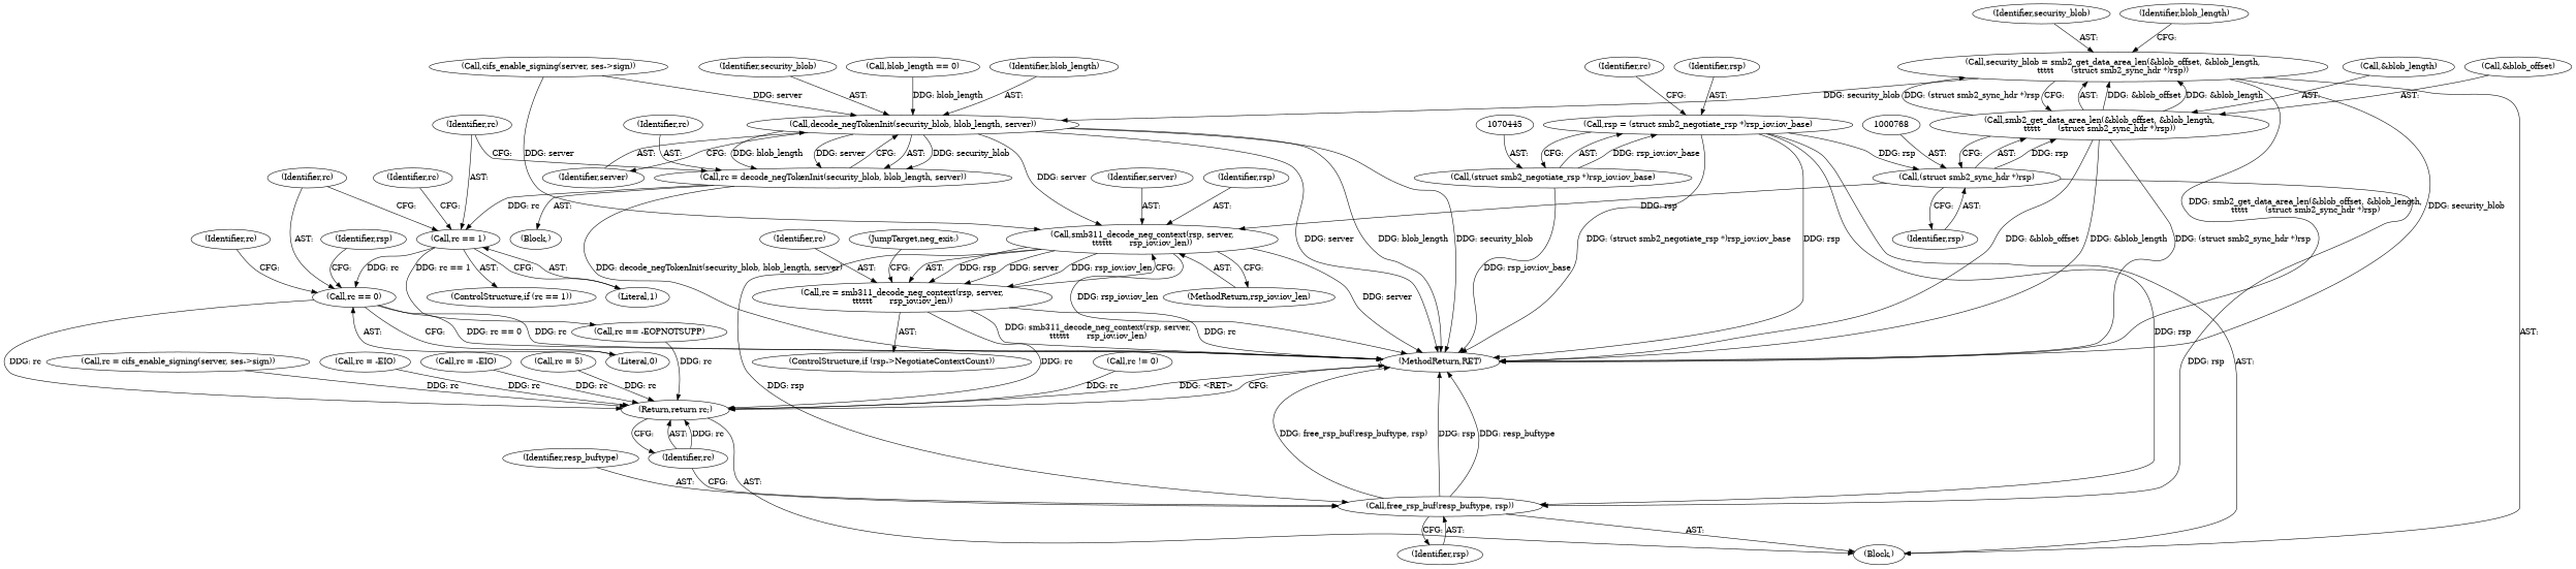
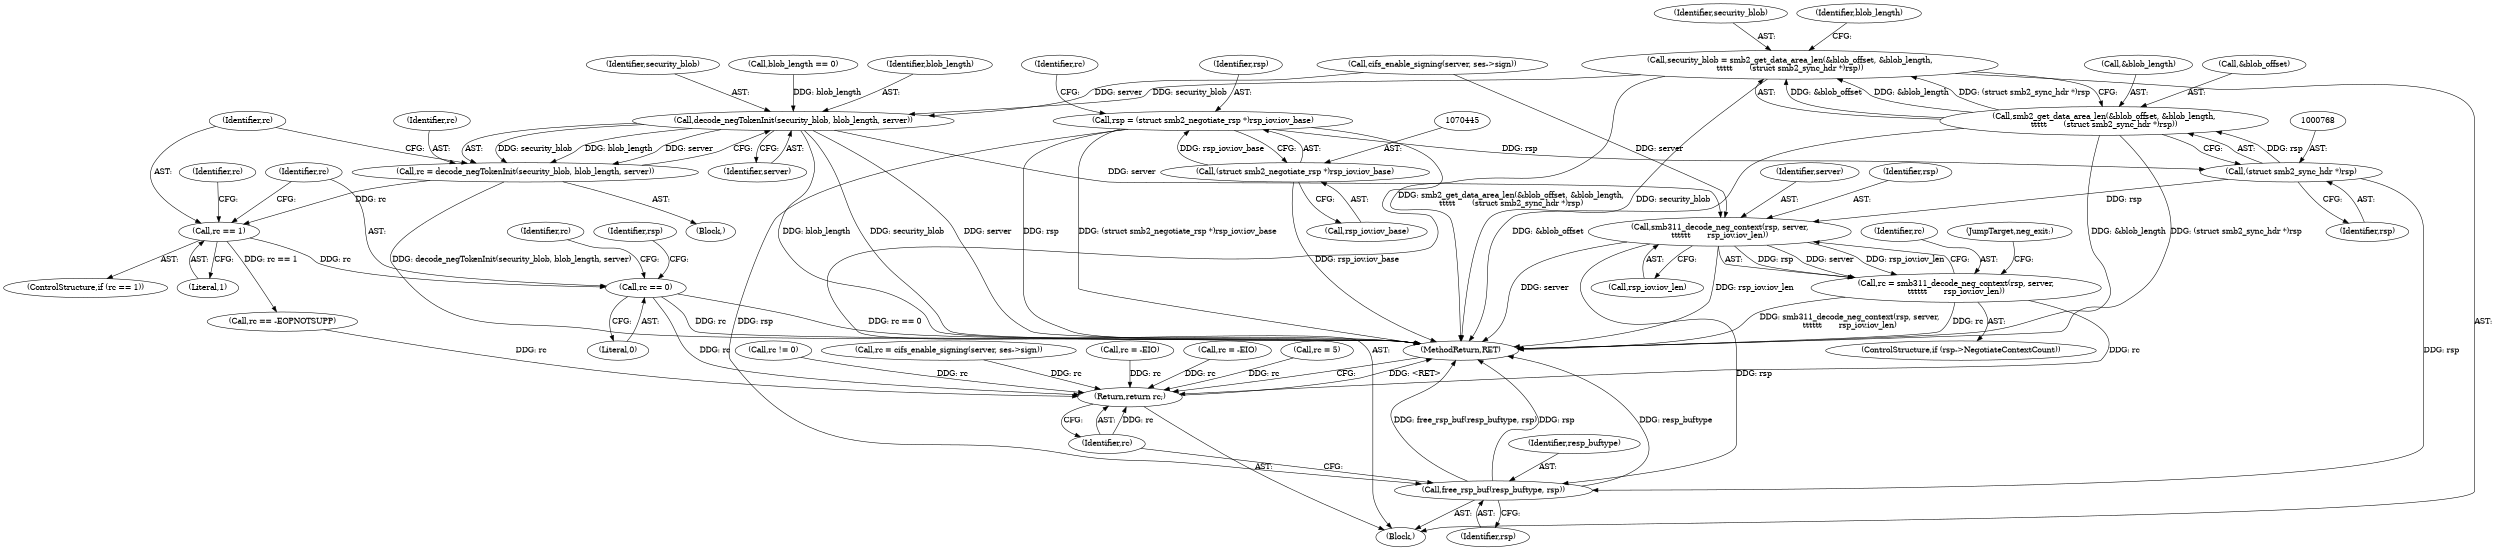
  digraph {
    n1 [label="(Call,security_blob = smb2_get_data_area_len(&blob_offset, &blob_length,\n\t\t\t\t\t       (struct smb2_sync_hdr *)rsp))"]
    n2 [label="(Call,smb2_get_data_area_len(&blob_offset, &blob_length,\n\t\t\t\t\t       (struct smb2_sync_hdr *)rsp))"]
    n3 [label="(Call,decode_negTokenInit(security_blob, blob_length, server))"]
    n4 [label="(Block,)"]
    n5 [label="(MethodReturn,RET)"]
    n6 [label="(Call,(struct smb2_sync_hdr *)rsp)"]
    n7 [label="(Call,smb311_decode_neg_context(rsp, server,\n\t\t\t\t\t\t       rsp_iov.iov_len))"]
    n8 [label="(Call,rc = decode_negTokenInit(security_blob, blob_length, server))"]
    n9 [label="(Identifier,server)"]
    n10 [label="(Return,return rc;)"]
    n11 [label="(Call,free_rsp_buf(resp_buftype, rsp))"]
    n12 [label="(Identifier,rsp)"]
    n13 [label="(Call,rc = smb311_decode_neg_context(rsp, server,\n\t\t\t\t\t\t       rsp_iov.iov_len))"]
-   n14 [label="(MethodReturn,rsp_iov.iov_len)"]
+   n14 [label="(Call,rsp_iov.iov_len)"]
    n15 [label="(Identifier,rsp)"]
    n16 [label="(Call,rsp = (struct smb2_negotiate_rsp *)rsp_iov.iov_base)"]
    n17 [label="(Call,(struct smb2_negotiate_rsp *)rsp_iov.iov_base)"]
+   n18 [label="(Call,rsp_iov.iov_base)"]
    n19 [label="(Call,rc == 1)"]
    n20 [label="(Block,)"]
    n21 [label="(Call,rc == 0)"]
    n22 [label="(ControlStructure,if (rc == 1))"]
    n23 [label="(Literal,1)"]
    n24 [label="(Call,rc == -EOPNOTSUPP)"]
    n25 [label="(Literal,0)"]
    n26 [label="(Identifier,rc)"]
    n27 [label="(ControlStructure,if (rsp->NegotiateContextCount))"]
    n28 [label="(JumpTarget,neg_exit:)"]
    n29 [label="(Call,rc != 0)"]
    n30 [label="(Identifier,rc)"]
    n31 [label="(Identifier,rc)"]
    n32 [label="(Call,&blob_length)"]
    n33 [label="(Identifier,rsp)"]
    n34 [label="(Call,rc = cifs_enable_signing(server, ses->sign))"]
    n35 [label="(Identifier,server)"]
    n36 [label="(Identifier,rsp)"]
    n37 [label="(Identifier,rc)"]
    n38 [label="(Identifier,blob_length)"]
    n39 [label="(Identifier,rc)"]
    n40 [label="(Call,blob_length == 0)"]
    n41 [label="(Identifier,rsp)"]
    n42 [label="(Call,rc = -EIO)"]
    n43 [label="(Identifier,rc)"]
    n44 [label="(Identifier,rc)"]
    n45 [label="(Call,rc = -EIO)"]
    n46 [label="(Identifier,security_blob)"]
    n47 [label="(Identifier,rc)"]
    n48 [label="(Call,cifs_enable_signing(server, ses->sign))"]
    n49 [label="(Identifier,security_blob)"]
    n50 [label="(Identifier,blob_length)"]
    n51 [label="(Call,&blob_offset)"]
    n52 [label="(Call,rc = 5)"]
    n53 [label="(Identifier,resp_buftype)"]
    1000768
    n55 [label=1070445]
    n1 -> n2 [label="CFG: "]
    n1 -> n3 [label="DDG: security_blob"]
    n1 -> n4 [label="AST: "]
    n1 -> n5 [label="DDG: smb2_get_data_area_len(&blob_offset, &blob_length,\n\t\t\t\t\t       (struct smb2_sync_hdr *)rsp)"]
    n1 -> n5 [label="DDG: security_blob"]
    n2 -> n1 [label="AST: "]
    n2 -> n1 [label="DDG: &blob_offset"]
    n2 -> n1 [label="DDG: &blob_length"]
    n2 -> n1 [label="DDG: (struct smb2_sync_hdr *)rsp"]
    n2 -> n5 [label="DDG: (struct smb2_sync_hdr *)rsp"]
    n2 -> n5 [label="DDG: &blob_offset"]
    n2 -> n5 [label="DDG: &blob_length"]
    n2 -> n6 [label="CFG: "]
    n3 -> n5 [label="DDG: blob_length"]
    n3 -> n5 [label="DDG: security_blob"]
    n3 -> n5 [label="DDG: server"]
    n3 -> n7 [label="DDG: server"]
    n3 -> n8 [label="AST: "]
    n3 -> n8 [label="DDG: security_blob"]
    n3 -> n8 [label="DDG: blob_length"]
    n3 -> n8 [label="DDG: server"]
    n3 -> n9 [label="CFG: "]
    n5 -> n10 [label="CFG: "]
    n6 -> n2 [label="AST: "]
    n6 -> n2 [label="DDG: rsp"]
    n6 -> n7 [label="DDG: rsp"]
    n6 -> n11 [label="DDG: rsp"]
    n6 -> n12 [label="CFG: "]
    n7 -> n5 [label="DDG: server"]
    n7 -> n5 [label="DDG: rsp_iov.iov_len"]
    n7 -> n11 [label="DDG: rsp"]
    n7 -> n13 [label="AST: "]
    n7 -> n13 [label="DDG: rsp"]
    n7 -> n13 [label="DDG: server"]
    n7 -> n13 [label="DDG: rsp_iov.iov_len"]
    n7 -> n14 [label="CFG: "]
    n8 -> n3 [label="CFG: "]
    n8 -> n5 [label="DDG: decode_negTokenInit(security_blob, blob_length, server)"]
    n8 -> n19 [label="DDG: rc"]
    n8 -> n20 [label="AST: "]
    n9 -> n3 [label="AST: "]
    n10 -> n4 [label="AST: "]
    n10 -> n5 [label="DDG: <RET>"]
    n10 -> n26 [label="CFG: "]
    n11 -> n4 [label="AST: "]
    n11 -> n5 [label="DDG: free_rsp_buf(resp_buftype, rsp)"]
    n11 -> n5 [label="DDG: resp_buftype"]
    n11 -> n5 [label="DDG: rsp"]
    n11 -> n15 [label="CFG: "]
    n12 -> n6 [label="AST: "]
    n13 -> n5 [label="DDG: smb311_decode_neg_context(rsp, server,\n\t\t\t\t\t\t       rsp_iov.iov_len)"]
    n13 -> n5 [label="DDG: rc"]
    n13 -> n7 [label="CFG: "]
    n13 -> n10 [label="DDG: rc"]
    n13 -> n27 [label="AST: "]
    n14 -> n7 [label="AST: "]
    n15 -> n11 [label="AST: "]
    n16 -> n4 [label="AST: "]
    n16 -> n5 [label="DDG: rsp"]
    n16 -> n5 [label="DDG: (struct smb2_negotiate_rsp *)rsp_iov.iov_base"]
    n16 -> n6 [label="DDG: rsp"]
    n16 -> n11 [label="DDG: rsp"]
    n16 -> n17 [label="CFG: "]
    n17 -> n5 [label="DDG: rsp_iov.iov_base"]
    n17 -> n16 [label="AST: "]
    n17 -> n16 [label="DDG: rsp_iov.iov_base"]
+   n17 -> n18 [label="CFG: "]
+   n18 -> n17 [label="AST: "]
    n19 -> n21 [label="DDG: rc"]
    n19 -> n22 [label="AST: "]
    n19 -> n23 [label="CFG: "]
    n19 -> n24 [label="DDG: rc == 1"]
    n21 -> n5 [label="DDG: rc == 0"]
    n21 -> n5 [label="DDG: rc"]
    n21 -> n10 [label="DDG: rc"]
    n21 -> n25 [label="CFG: "]
    n23 -> n19 [label="AST: "]
    n24 -> n10 [label="DDG: rc"]
    n25 -> n21 [label="AST: "]
    n26 -> n10 [label="AST: "]
    n26 -> n10 [label="DDG: rc"]
    n26 -> n11 [label="CFG: "]
    n28 -> n13 [label="CFG: "]
    n29 -> n10 [label="DDG: rc"]
    n30 -> n8 [label="CFG: "]
    n30 -> n19 [label="AST: "]
    n31 -> n21 [label="CFG: "]
    n32 -> n2 [label="AST: "]
    n33 -> n21 [label="CFG: "]
    n34 -> n10 [label="DDG: rc"]
    n35 -> n7 [label="AST: "]
    n36 -> n16 [label="AST: "]
    n37 -> n16 [label="CFG: "]
    n38 -> n3 [label="AST: "]
    n39 -> n19 [label="CFG: "]
    n40 -> n3 [label="DDG: blob_length"]
    n41 -> n7 [label="AST: "]
    n42 -> n10 [label="DDG: rc"]
    n43 -> n13 [label="AST: "]
    n44 -> n19 [label="CFG: "]
    n44 -> n21 [label="AST: "]
    n45 -> n10 [label="DDG: rc"]
    n46 -> n1 [label="AST: "]
    n47 -> n8 [label="AST: "]
    n48 -> n3 [label="DDG: server"]
    n48 -> n7 [label="DDG: server"]
    n49 -> n3 [label="AST: "]
    n50 -> n1 [label="CFG: "]
    n51 -> n2 [label="AST: "]
    n52 -> n10 [label="DDG: rc"]
    n53 -> n11 [label="AST: "]
    1000768 -> n6 [label="AST: "]
    n55 -> n17 [label="AST: "]
  }
